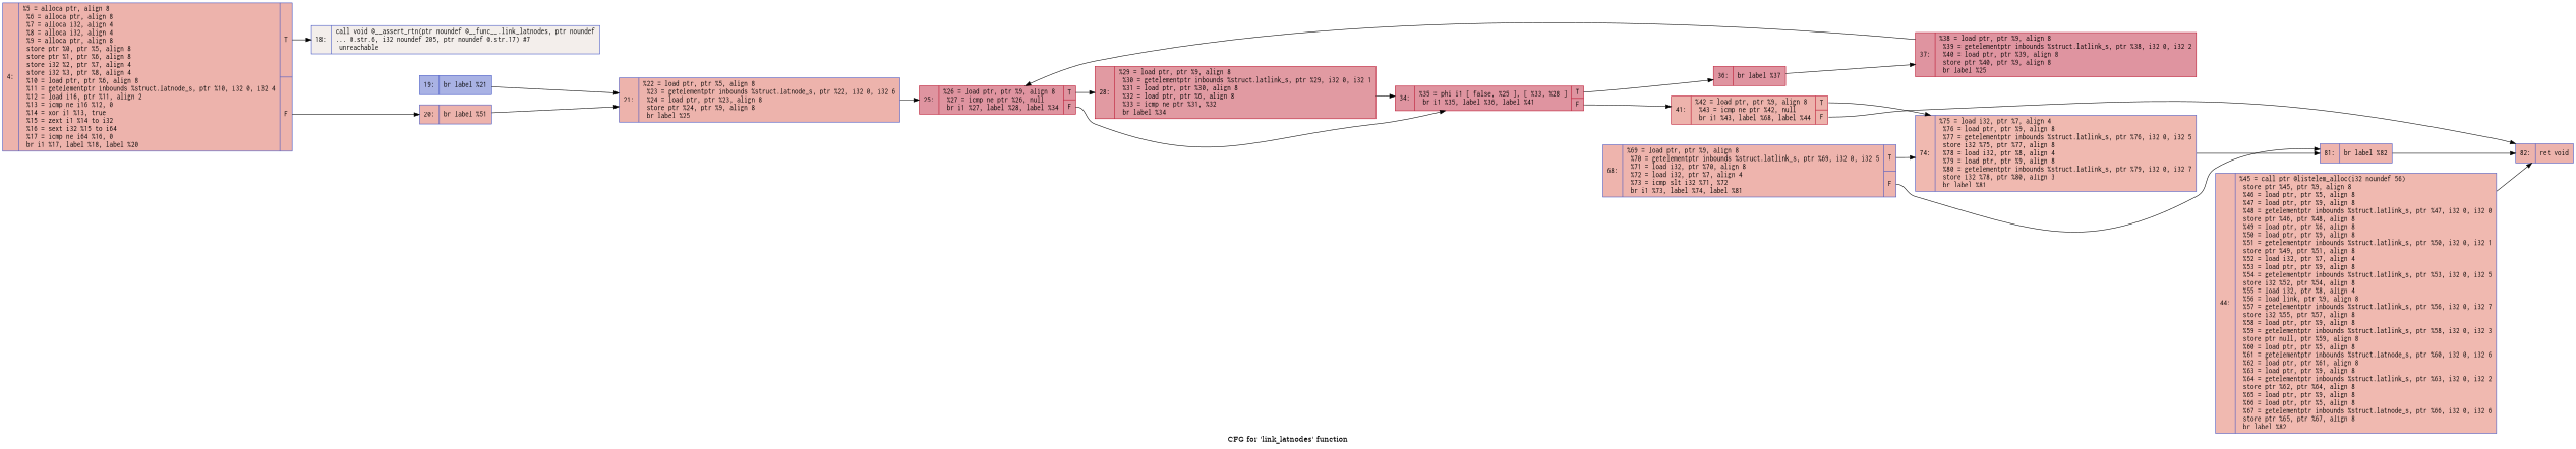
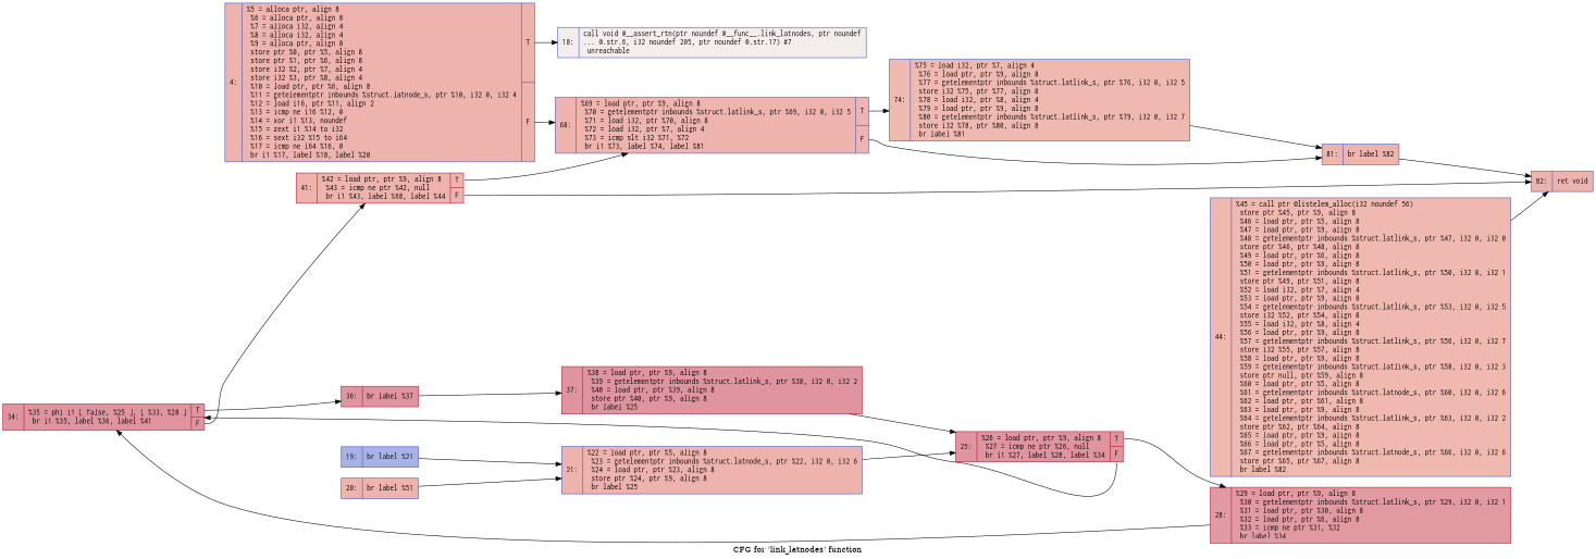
  digraph {
    label="CFG for 'link_latnodes' function"
    rankdir=LR
    node [color="#3d50c3ff" fillcolor="#d6524470" fontname=Courier shape=record style=filled]
-   n1 [label="{4:\l|  %5 = alloca ptr, align 8\l  %6 = alloca ptr, align 8\l  %7 = alloca i32, align 4\l  %8 = alloca i32, align 4\l  %9 = alloca ptr, align 8\l  store ptr %0, ptr %5, align 8\l  store ptr %1, ptr %6, align 8\l  store i32 %2, ptr %7, align 4\l  store i32 %3, ptr %8, align 4\l  %10 = load ptr, ptr %6, align 8\l  %11 = getelementptr inbounds %struct.latnode_s, ptr %10, i32 0, i32 4\l  %12 = load i16, ptr %11, align 2\l  %13 = icmp ne i16 %12, 0\l  %14 = xor i1 %13, true\l  %15 = zext i1 %14 to i32\l  %16 = sext i32 %15 to i64\l  %17 = icmp ne i64 %16, 0\l  br i1 %17, label %18, label %20\l|{<s0>T|<s1>F}}"]
+   n1 [label="{4:\l|  %5 = alloca ptr, align 8\l  %6 = alloca ptr, align 8\l  %7 = alloca i32, align 4\l  %8 = alloca i32, align 4\l  %9 = alloca ptr, align 8\l  store ptr %0, ptr %5, align 8\l  store ptr %1, ptr %6, align 8\l  store i32 %2, ptr %7, align 4\l  store i32 %3, ptr %8, align 4\l  %10 = load ptr, ptr %6, align 8\l  %11 = getelementptr inbounds %struct.latnode_s, ptr %10, i32 0, i32 4\l  %12 = load i16, ptr %11, align 2\l  %13 = icmp ne i16 %12, 0\l  %14 = xor i1 %13, noundef\l  %15 = zext i1 %14 to i32\l  %16 = sext i32 %15 to i64\l  %17 = icmp ne i64 %16, 0\l  br i1 %17, label %18, label %20\l|{<s0>T|<s1>F}}"]
    n2 [fillcolor="#e5d8d170" label="{18:\l|  call void @__assert_rtn(ptr noundef @__func__.link_latnodes, ptr noundef\l... @.str.6, i32 noundef 205, ptr noundef @.str.17) #7\l  unreachable\l}"]
    n3 [label="{20:\l|  br label %51\l}"]
    n4 [label="{21:\l|  %22 = load ptr, ptr %5, align 8\l  %23 = getelementptr inbounds %struct.latnode_s, ptr %22, i32 0, i32 6\l  %24 = load ptr, ptr %23, align 8\l  store ptr %24, ptr %9, align 8\l  br label %25\l}"]
    n5 [color="#b70d28ff" fillcolor="#b70d2870" label="{25:\l|  %26 = load ptr, ptr %9, align 8\l  %27 = icmp ne ptr %26, null\l  br i1 %27, label %28, label %34\l|{<s0>T|<s1>F}}"]
    n6 [fillcolor="#3d50c370" label="{19:\l|  br label %21\l}"]
    n7 [color="#b70d28ff" fillcolor="#bb1b2c70" label="{28:\l|  %29 = load ptr, ptr %9, align 8\l  %30 = getelementptr inbounds %struct.latlink_s, ptr %29, i32 0, i32 1\l  %31 = load ptr, ptr %30, align 8\l  %32 = load ptr, ptr %6, align 8\l  %33 = icmp ne ptr %31, %32\l  br label %34\l}"]
    n8 [color="#b70d28ff" fillcolor="#b70d2870" label="{34:\l|  %35 = phi i1 [ false, %25 ], [ %33, %28 ]\l  br i1 %35, label %36, label %41\l|{<s0>T|<s1>F}}"]
    n9 [color="#b70d28ff" fillcolor="#b70d2870" label="{36:\l|  br label %37\l}"]
    n10 [color="#b70d28ff" label="{41:\l|  %42 = load ptr, ptr %9, align 8\l  %43 = icmp ne ptr %42, null\l  br i1 %43, label %68, label %44\l|{<s0>T|<s1>F}}"]
    n11 [color="#b70d28ff" fillcolor="#b70d2870" label="{37:\l|  %38 = load ptr, ptr %9, align 8\l  %39 = getelementptr inbounds %struct.latlink_s, ptr %38, i32 0, i32 2\l  %40 = load ptr, ptr %39, align 8\l  store ptr %40, ptr %9, align 8\l  br label %25\l}"]
    n12 [fillcolor="#d8564670" label="{68:\l|  %69 = load ptr, ptr %9, align 8\l  %70 = getelementptr inbounds %struct.latlink_s, ptr %69, i32 0, i32 5\l  %71 = load i32, ptr %70, align 8\l  %72 = load i32, ptr %7, align 4\l  %73 = icmp slt i32 %71, %72\l  br i1 %73, label %74, label %81\l|{<s0>T|<s1>F}}"]
    n13 [label="{82:\l|  ret void\l}"]
-   n14 [fillcolor="#de614d70" label="{74:\l|  %75 = load i32, ptr %7, align 4\l  %76 = load ptr, ptr %9, align 8\l  %77 = getelementptr inbounds %struct.latlink_s, ptr %76, i32 0, i32 5\l  store i32 %75, ptr %77, align 8\l  %78 = load i32, ptr %8, align 4\l  %79 = load ptr, ptr %9, align 8\l  %80 = getelementptr inbounds %struct.latlink_s, ptr %79, i32 0, i32 7\l  store i32 %78, ptr %80, align 3\l  br label %81\l}"]
+   n14 [fillcolor="#de614d70" label="{74:\l|  %75 = load i32, ptr %7, align 4\l  %76 = load ptr, ptr %9, align 8\l  %77 = getelementptr inbounds %struct.latlink_s, ptr %76, i32 0, i32 5\l  store i32 %75, ptr %77, align 8\l  %78 = load i32, ptr %8, align 4\l  %79 = load ptr, ptr %9, align 8\l  %80 = getelementptr inbounds %struct.latlink_s, ptr %79, i32 0, i32 7\l  store i32 %78, ptr %80, align 8\l  br label %81\l}"]
    n15 [fillcolor="#d8564670" label="{81:\l|  br label %82\l}"]
-   n16 [fillcolor="#de614d70" label="{44:\l|  %45 = call ptr @listelem_alloc(i32 noundef 56)\l  store ptr %45, ptr %9, align 8\l  %46 = load ptr, ptr %5, align 8\l  %47 = load ptr, ptr %9, align 8\l  %48 = getelementptr inbounds %struct.latlink_s, ptr %47, i32 0, i32 0\l  store ptr %46, ptr %48, align 8\l  %49 = load ptr, ptr %6, align 8\l  %50 = load ptr, ptr %9, align 8\l  %51 = getelementptr inbounds %struct.latlink_s, ptr %50, i32 0, i32 1\l  store ptr %49, ptr %51, align 8\l  %52 = load i32, ptr %7, align 4\l  %53 = load ptr, ptr %9, align 8\l  %54 = getelementptr inbounds %struct.latlink_s, ptr %53, i32 0, i32 5\l  store i32 %52, ptr %54, align 8\l  %55 = load i32, ptr %8, align 4\l  %56 = load link, ptr %9, align 8\l  %57 = getelementptr inbounds %struct.latlink_s, ptr %56, i32 0, i32 7\l  store i32 %55, ptr %57, align 8\l  %58 = load ptr, ptr %9, align 8\l  %59 = getelementptr inbounds %struct.latlink_s, ptr %58, i32 0, i32 3\l  store ptr null, ptr %59, align 8\l  %60 = load ptr, ptr %5, align 8\l  %61 = getelementptr inbounds %struct.latnode_s, ptr %60, i32 0, i32 6\l  %62 = load ptr, ptr %61, align 8\l  %63 = load ptr, ptr %9, align 8\l  %64 = getelementptr inbounds %struct.latlink_s, ptr %63, i32 0, i32 2\l  store ptr %62, ptr %64, align 8\l  %65 = load ptr, ptr %9, align 8\l  %66 = load ptr, ptr %5, align 8\l  %67 = getelementptr inbounds %struct.latnode_s, ptr %66, i32 0, i32 6\l  store ptr %65, ptr %67, align 8\l  br label %82\l}"]
+   n16 [fillcolor="#de614d70" label="{44:\l|  %45 = call ptr @listelem_alloc(i32 noundef 56)\l  store ptr %45, ptr %9, align 8\l  %46 = load ptr, ptr %5, align 8\l  %47 = load ptr, ptr %9, align 8\l  %48 = getelementptr inbounds %struct.latlink_s, ptr %47, i32 0, i32 0\l  store ptr %46, ptr %48, align 8\l  %49 = load ptr, ptr %6, align 8\l  %50 = load ptr, ptr %9, align 8\l  %51 = getelementptr inbounds %struct.latlink_s, ptr %50, i32 0, i32 1\l  store ptr %49, ptr %51, align 8\l  %52 = load i32, ptr %7, align 4\l  %53 = load ptr, ptr %9, align 8\l  %54 = getelementptr inbounds %struct.latlink_s, ptr %53, i32 0, i32 5\l  store i32 %52, ptr %54, align 8\l  %55 = load i32, ptr %8, align 4\l  %56 = load ptr, ptr %9, align 8\l  %57 = getelementptr inbounds %struct.latlink_s, ptr %56, i32 0, i32 7\l  store i32 %55, ptr %57, align 8\l  %58 = load ptr, ptr %9, align 8\l  %59 = getelementptr inbounds %struct.latlink_s, ptr %58, i32 0, i32 3\l  store ptr null, ptr %59, align 8\l  %60 = load ptr, ptr %5, align 8\l  %61 = getelementptr inbounds %struct.latnode_s, ptr %60, i32 0, i32 6\l  %62 = load ptr, ptr %61, align 8\l  %63 = load ptr, ptr %9, align 8\l  %64 = getelementptr inbounds %struct.latlink_s, ptr %63, i32 0, i32 2\l  store ptr %62, ptr %64, align 8\l  %65 = load ptr, ptr %9, align 8\l  %66 = load ptr, ptr %5, align 8\l  %67 = getelementptr inbounds %struct.latnode_s, ptr %66, i32 0, i32 6\l  store ptr %65, ptr %67, align 8\l  br label %82\l}"]
    n1 -> n2 [tailport=s0]
-   n1 -> n3 [tailport=s1]
+   n1 -> n12 [tailport=s1]
    n3 -> n4
    n4 -> n5
    n5 -> n7 [tailport=s0]
    n5 -> n8 [tailport=s1]
    n6 -> n4
    n7 -> n8
    n8 -> n9 [tailport=s0]
    n8 -> n10 [tailport=s1]
    n9 -> n11
-   n10 -> n14 [tailport=s0]
+   n10 -> n12 [tailport=s0]
    n10 -> n13 [tailport=s1]
    n11 -> n5
    n12 -> n14 [tailport=s0]
    n12 -> n15 [tailport=s1]
    n14 -> n15
    n15 -> n13
    n16 -> n13
  }
